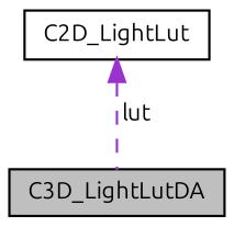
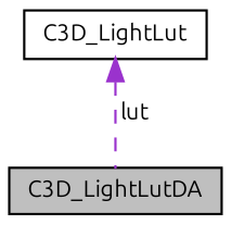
  digraph {
    fontname=Ubuntu
    node [color=black fontname=Ubuntu fontsize=10 shape=record style=filled]
    n1 [fillcolor=grey75 fontcolor=black height=0.2 label=C3D_LightLutDA width=0.4]
-   n2 [fillcolor=white height=0.2 label=C2D_LightLut width=0.4]
+   n2 [fillcolor=white height=0.2 label=C3D_LightLut width=0.4]
    n2 -> n1 [color=darkorchid3 dir=back fontname=Ubuntu fontsize=10 label=" lut" labelfontname=Helvetica labelfontsize=10 style=dashed]
  }
